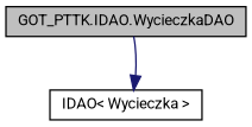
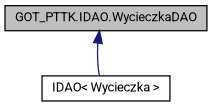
  digraph {
    fontname=Roboto
    node [color=black fontname=Roboto fontsize=10 shape=record style=filled]
    n1 [fillcolor=grey75 fontcolor=black height=0.2 label="GOT_PTTK.IDAO.WycieczkaDAO" width=0.4]
    n2 [fillcolor=white height=0.2 label="IDAO\< Wycieczka \>" width=0.4]
-   n2 -> n1 [color=midnightblue dir=back fontname=Roboto fontsize=10 labelfontname=Helvetica labelfontsize=10 style=solid]
+   n1 -> n2 [color=midnightblue dir=back fontname=Roboto fontsize=10 labelfontname=Helvetica labelfontsize=10 style=solid]
  }
